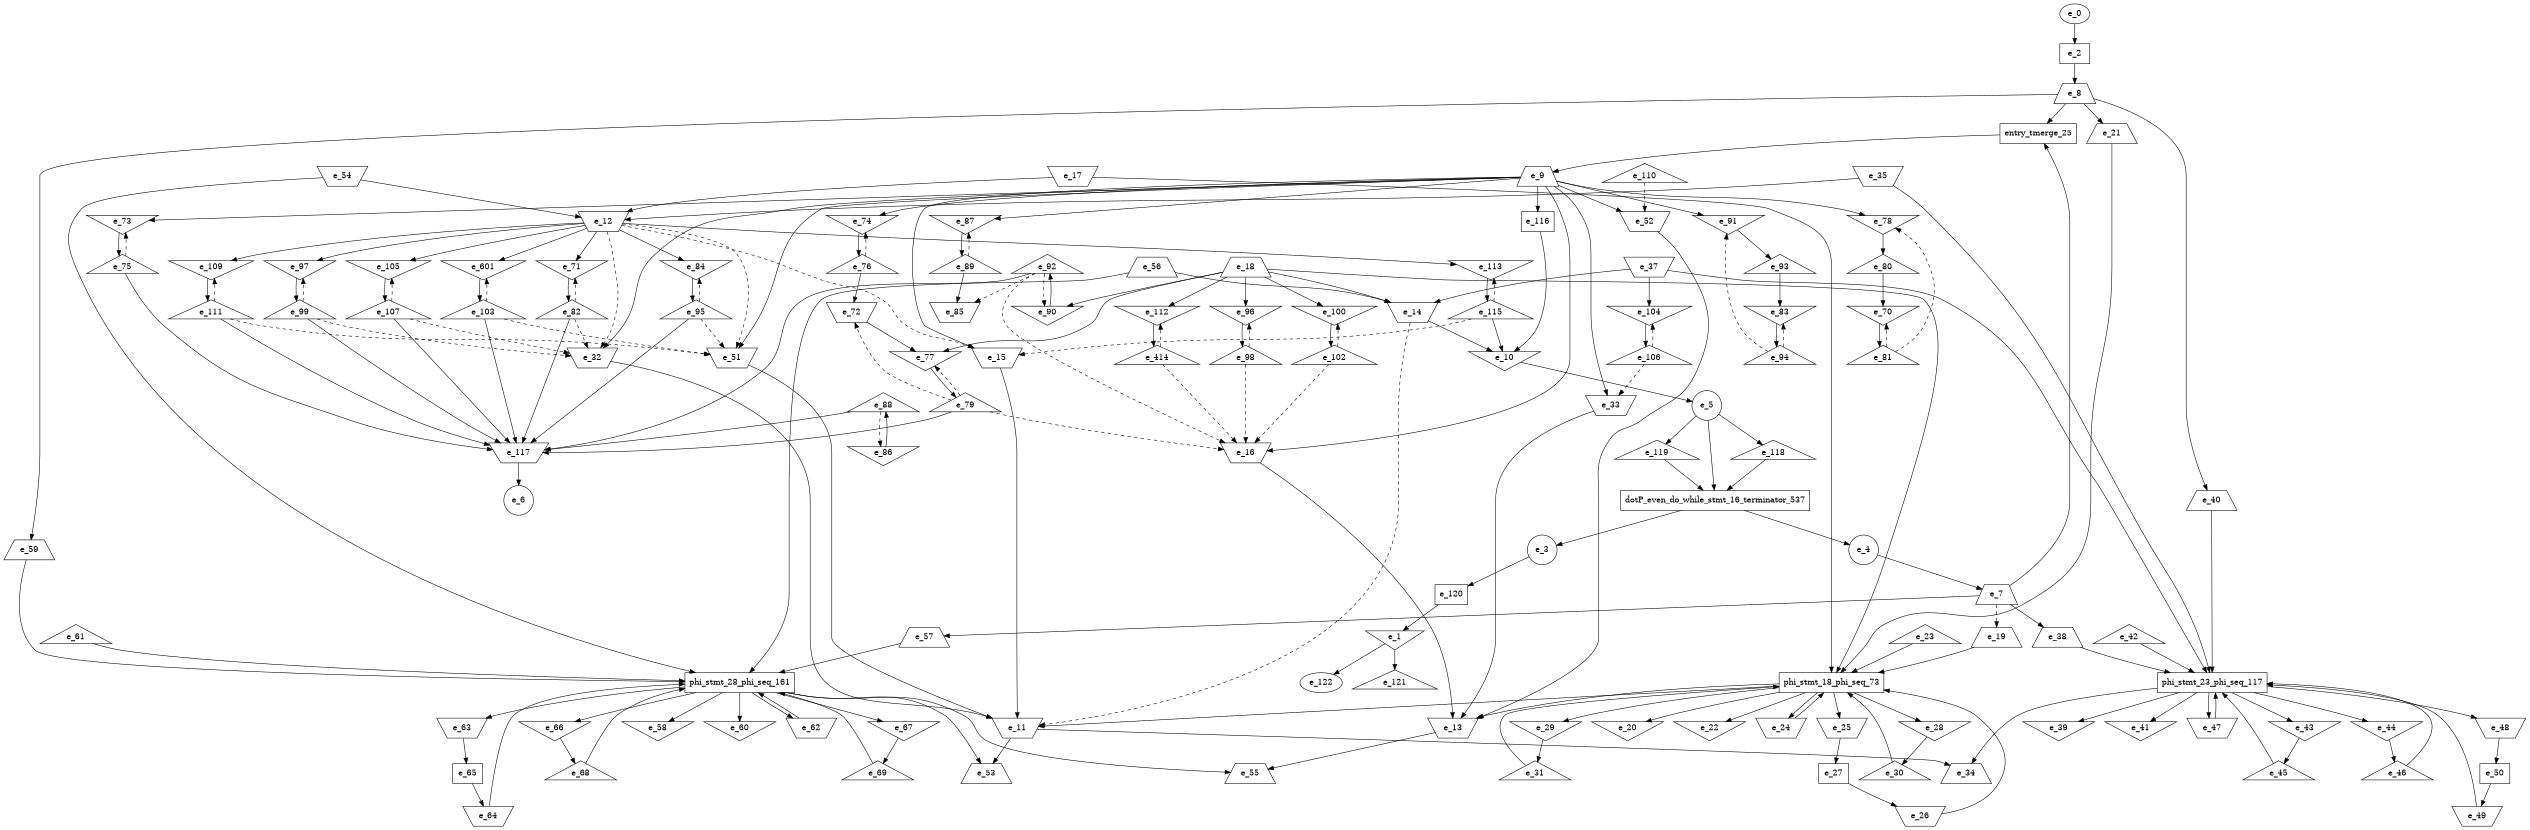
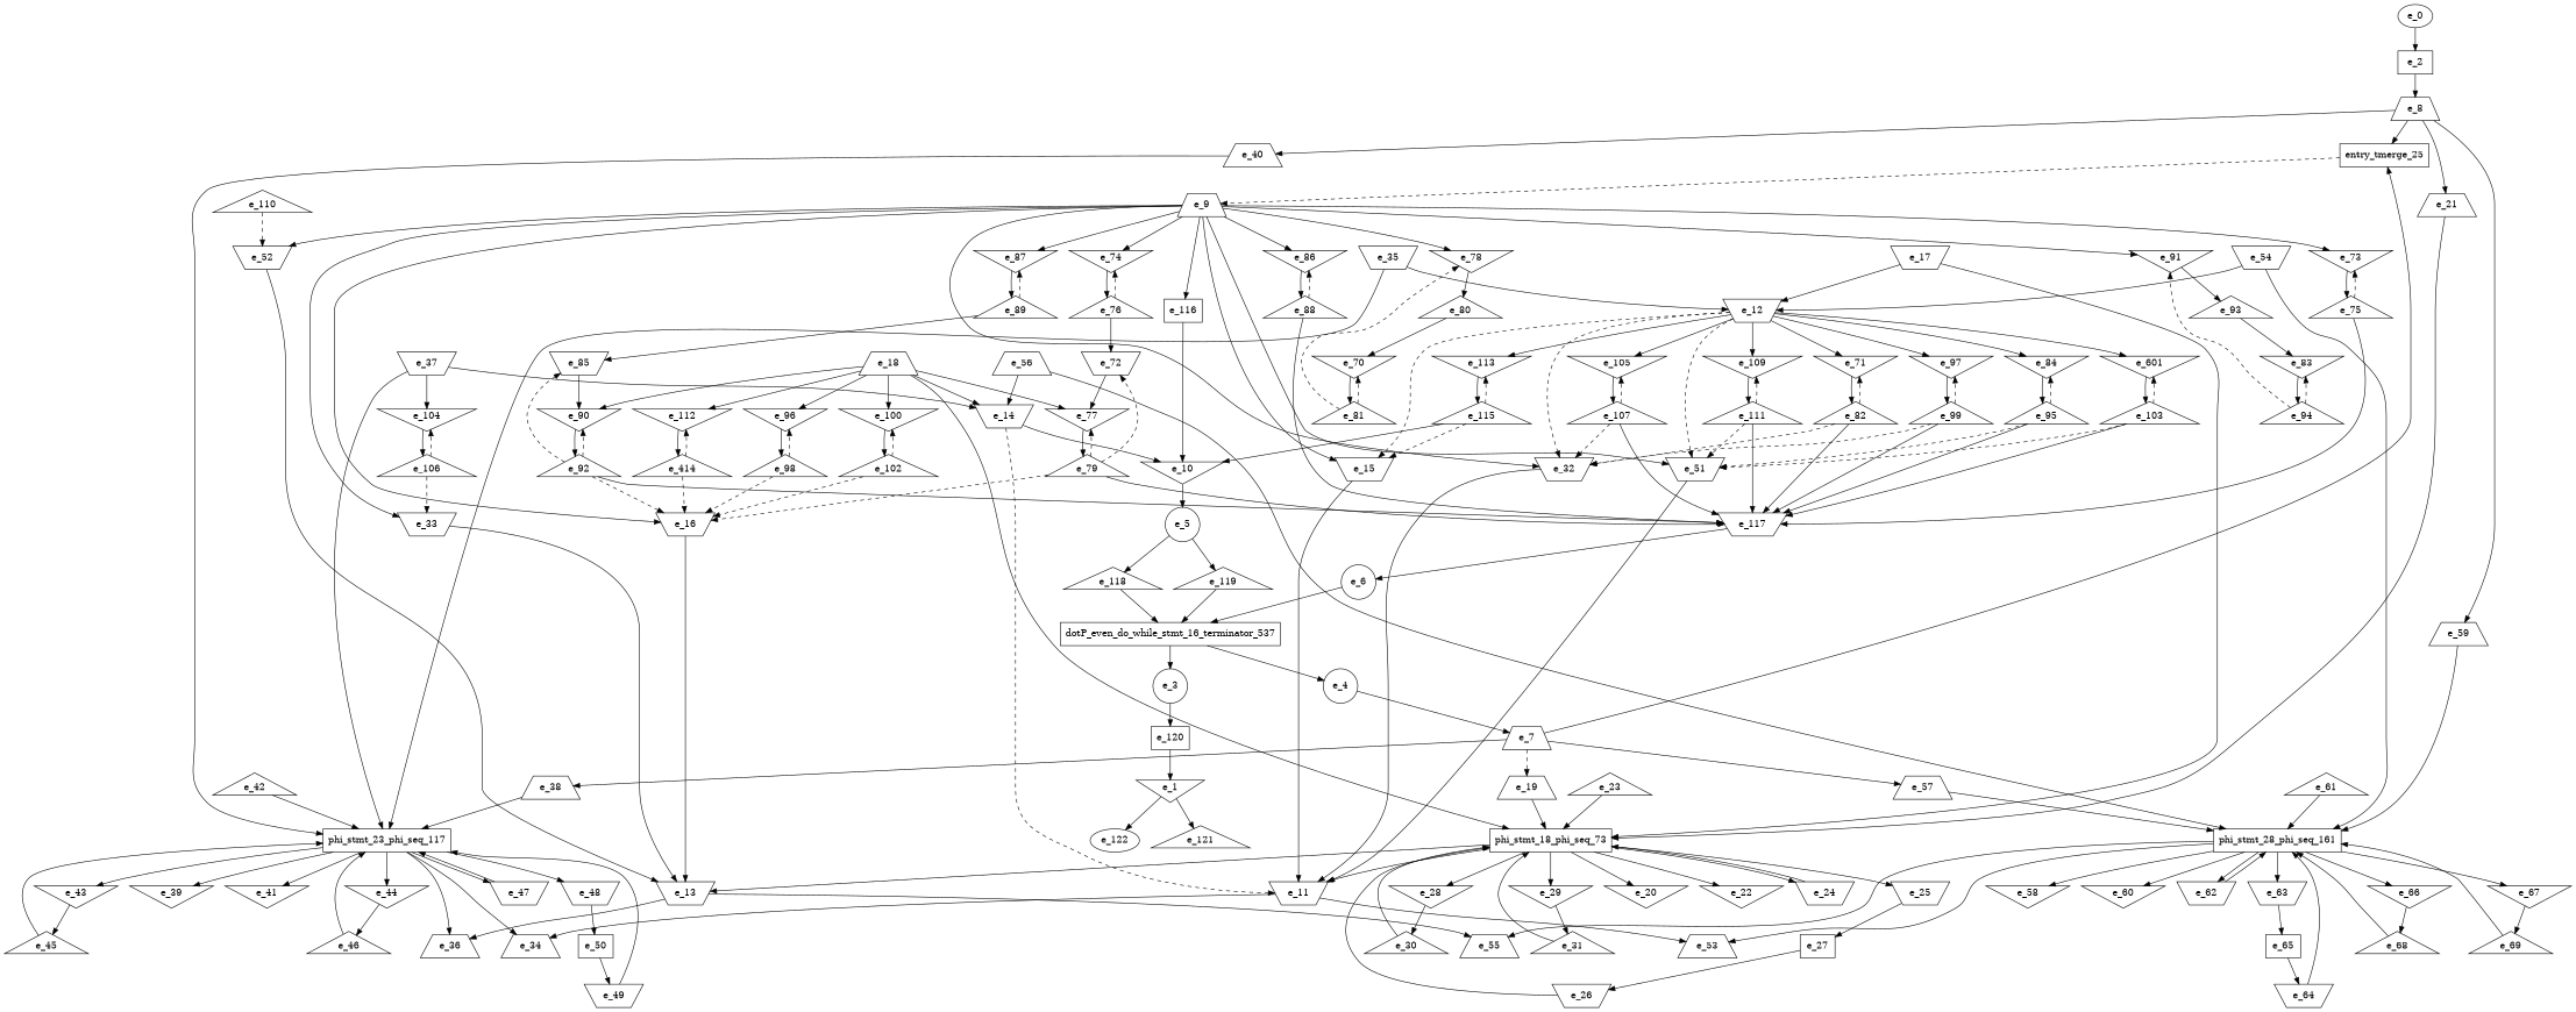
  digraph {
    node [shape=invtriangle]
    e_2 [shape=dot]
    e_8 [shape=trapezium]
    e_0 [shape=""]
    e_121 [shape=triangle]
    e_1
    e_122 [shape=""]
    entry_tmerge_25 [shape=rectangle]
    e_21 [shape=trapezium]
    e_40 [shape=trapezium]
    e_59 [shape=trapezium]
    e_3 [shape=circle]
    e_120 [shape=dot]
    e_4 [shape=circle]
    e_7 [shape=trapezium]
    e_19 [shape=trapezium]
    e_38 [shape=trapezium]
    e_57 [shape=trapezium]
    e_5 [shape=circle]
    e_118 [shape=triangle]
    e_119 [shape=triangle]
    dotP_even_do_while_stmt_16_terminator_537 [shape=rectangle]
    e_6 [shape=circle]
    phi_stmt_18_phi_seq_73 [shape=rectangle]
    phi_stmt_23_phi_seq_117 [shape=rectangle]
    phi_stmt_28_phi_seq_161 [shape=rectangle]
    e_9 [shape=trapezium]
    e_15 [shape=invtrapezium]
    e_16 [shape=invtrapezium]
    e_32 [shape=invtrapezium]
    e_33 [shape=invtrapezium]
    e_51 [shape=invtrapezium]
    e_52 [shape=invtrapezium]
    e_73
    e_74
    e_78
    e_86
    e_87
    e_91
    e_116 [shape=dot]
    e_11 [shape=invtrapezium]
    e_13 [shape=invtrapezium]
    e_75 [shape=triangle]
    e_76 [shape=triangle]
    e_80 [shape=triangle]
    e_88 [shape=triangle]
    e_89 [shape=triangle]
    e_93 [shape=triangle]
    e_10
    e_34 [shape=trapezium]
    e_53 [shape=trapezium]
    e_12 [shape=invtrapezium]
    e_71
    e_84
    e_97
    n55 [label=e_601]
    e_105
    e_109
    e_113
    e_82 [shape=triangle]
    e_95 [shape=triangle]
    e_99 [shape=triangle]
    e_103 [shape=triangle]
    e_107 [shape=triangle]
    e_111 [shape=triangle]
    e_115 [shape=triangle]
+   e_36 [shape=trapezium]
    e_55 [shape=trapezium]
    e_14 [shape=invtrapezium]
    e_17 [shape=invtrapezium]
    e_20
    e_22
    e_24 [shape=invtrapezium]
    e_25 [shape=invtrapezium]
    e_28
    e_29
    e_18 [shape=trapezium]
    e_77
    e_90
    e_96
    e_100
    e_112
    e_79 [shape=triangle]
    e_92 [shape=triangle]
    e_98 [shape=triangle]
    e_102 [shape=triangle]
    n86 [label=e_414 shape=triangle]
    e_23 [shape=triangle]
    e_27 [shape=dot]
    e_26 [shape=invtrapezium]
    e_30 [shape=triangle]
    e_31 [shape=triangle]
    e_35 [shape=invtrapezium]
    e_39
    e_41
    e_43
    e_44
    e_47 [shape=invtrapezium]
    e_48 [shape=invtrapezium]
    e_37 [shape=invtrapezium]
    e_104
    e_106 [shape=triangle]
    e_42 [shape=triangle]
    e_45 [shape=triangle]
    e_46 [shape=triangle]
    e_50 [shape=dot]
    e_49 [shape=invtrapezium]
    e_54 [shape=invtrapezium]
    e_58
    e_60
    e_62 [shape=invtrapezium]
    e_63 [shape=invtrapezium]
    e_66
    e_67
    e_56 [shape=trapezium]
    e_61 [shape=triangle]
    e_65 [shape=dot]
    e_64 [shape=invtrapezium]
    e_68 [shape=triangle]
    e_69 [shape=triangle]
    e_81 [shape=triangle]
    e_70
    e_117 [shape=invtrapezium]
    e_72 [shape=invtrapezium]
    e_94 [shape=triangle]
    e_83
    e_85 [shape=invtrapezium]
    e_110 [shape=triangle]
    e_2 -> e_8
    e_8 -> entry_tmerge_25
    e_8 -> e_21
    e_8 -> e_40
    e_8 -> e_59
    e_0 -> e_2
    e_1 -> e_121
    e_1 -> e_122
-   entry_tmerge_25 -> e_9
+   entry_tmerge_25 -> e_9 [style=dashed]
    e_21 -> phi_stmt_18_phi_seq_73
    e_40 -> phi_stmt_23_phi_seq_117
    e_59 -> phi_stmt_28_phi_seq_161
    e_3 -> e_120
    e_120 -> e_1
    e_4 -> e_7
    e_7 -> entry_tmerge_25
    e_7 -> e_19 [style=dashed]
    e_7 -> e_38
    e_7 -> e_57
    e_19 -> phi_stmt_18_phi_seq_73
    e_38 -> phi_stmt_23_phi_seq_117
    e_57 -> phi_stmt_28_phi_seq_161
    e_5 -> e_118
    e_5 -> e_119
    e_118 -> dotP_even_do_while_stmt_16_terminator_537
    e_119 -> dotP_even_do_while_stmt_16_terminator_537
    dotP_even_do_while_stmt_16_terminator_537 -> e_3
    dotP_even_do_while_stmt_16_terminator_537 -> e_4
-   e_5 -> dotP_even_do_while_stmt_16_terminator_537
+   e_6 -> dotP_even_do_while_stmt_16_terminator_537
    phi_stmt_18_phi_seq_73 -> e_11
    phi_stmt_18_phi_seq_73 -> e_13
    phi_stmt_18_phi_seq_73 -> e_20
    phi_stmt_18_phi_seq_73 -> e_22
    phi_stmt_18_phi_seq_73 -> e_24
    phi_stmt_18_phi_seq_73 -> e_25
    phi_stmt_18_phi_seq_73 -> e_28
    phi_stmt_18_phi_seq_73 -> e_29
    phi_stmt_23_phi_seq_117 -> e_34
+   phi_stmt_23_phi_seq_117 -> e_36
    phi_stmt_23_phi_seq_117 -> e_39
    phi_stmt_23_phi_seq_117 -> e_41
    phi_stmt_23_phi_seq_117 -> e_43
    phi_stmt_23_phi_seq_117 -> e_44
    phi_stmt_23_phi_seq_117 -> e_47
    phi_stmt_23_phi_seq_117 -> e_48
    phi_stmt_28_phi_seq_161 -> e_53
    phi_stmt_28_phi_seq_161 -> e_55
    phi_stmt_28_phi_seq_161 -> e_58
    phi_stmt_28_phi_seq_161 -> e_60
    phi_stmt_28_phi_seq_161 -> e_62
    phi_stmt_28_phi_seq_161 -> e_63
    phi_stmt_28_phi_seq_161 -> e_66
    phi_stmt_28_phi_seq_161 -> e_67
    e_9 -> e_15
    e_9 -> e_16
    e_9 -> e_32
    e_9 -> e_33
    e_9 -> e_51
    e_9 -> e_52
    e_9 -> e_73
    e_9 -> e_74
    e_9 -> e_78
+   e_9 -> e_86
    e_9 -> e_87
    e_9 -> e_91
    e_9 -> e_116
    e_15 -> e_11
    e_16 -> e_13
    e_32 -> e_11
    e_33 -> e_13
    e_51 -> e_11
    e_52 -> e_13
    e_73 -> e_75
    e_74 -> e_76
    e_78 -> e_80
    e_86 -> e_88
    e_87 -> e_89
    e_91 -> e_93
    e_116 -> e_10
    e_11 -> e_34
    e_11 -> e_53
+   e_13 -> e_36
    e_13 -> e_55
    e_75 -> e_73 [style=dashed]
    e_75 -> e_117
    e_76 -> e_74 [style=dashed]
    e_76 -> e_72
    e_80 -> e_70
    e_88 -> e_86 [style=dashed]
    e_88 -> e_117
    e_89 -> e_87 [style=dashed]
    e_89 -> e_85
    e_93 -> e_83
    e_10 -> e_5
    e_12 -> e_15 [style=dashed]
    e_12 -> e_32 [style=dashed]
    e_12 -> e_51 [style=dashed]
    e_12 -> e_71
    e_12 -> e_84
    e_12 -> e_97
    e_12 -> n55
    e_12 -> e_105
    e_12 -> e_109
    e_12 -> e_113
    e_71 -> e_82
    e_84 -> e_95
    e_97 -> e_99
    n55 -> e_103
    e_105 -> e_107
    e_109 -> e_111
    e_113 -> e_115
    e_82 -> e_32 [style=dashed]
    e_82 -> e_71 [style=dashed]
    e_82 -> e_117
    e_95 -> e_51 [style=dashed]
    e_95 -> e_84 [style=dashed]
    e_95 -> e_117
    e_99 -> e_32 [style=dashed]
    e_99 -> e_97 [style=dashed]
    e_99 -> e_117
    e_103 -> e_51 [style=dashed]
    e_103 -> n55 [style=dashed]
    e_103 -> e_117
    e_107 -> e_32 [style=dashed]
    e_107 -> e_105 [style=dashed]
    e_107 -> e_117
    e_111 -> e_51 [style=dashed]
    e_111 -> e_109 [style=dashed]
    e_111 -> e_117
    e_115 -> e_15 [style=dashed]
    e_115 -> e_10
    e_115 -> e_113 [style=dashed]
    e_14 -> e_11 [style=dashed]
    e_14 -> e_10
    e_17 -> phi_stmt_18_phi_seq_73
    e_17 -> e_12
    e_24 -> phi_stmt_18_phi_seq_73
    e_25 -> e_27
    e_28 -> e_30
    e_29 -> e_31
    e_18 -> phi_stmt_18_phi_seq_73
    e_18 -> e_14
    e_18 -> e_77
    e_18 -> e_90
    e_18 -> e_96
    e_18 -> e_100
    e_18 -> e_112
    e_77 -> e_79
    e_90 -> e_92
    e_96 -> e_98
    e_100 -> e_102
    e_112 -> n86
    e_79 -> e_16 [style=dashed]
    e_79 -> e_77 [style=dashed]
    e_79 -> e_117
    e_79 -> e_72 [style=dashed]
    e_92 -> e_16 [style=dashed]
    e_92 -> e_90 [style=dashed]
    e_92 -> e_117
    e_92 -> e_85 [style=dashed]
    e_98 -> e_16 [style=dashed]
    e_98 -> e_96 [style=dashed]
    e_102 -> e_16 [style=dashed]
    e_102 -> e_100 [style=dashed]
    n86 -> e_16 [style=dashed]
    n86 -> e_112 [style=dashed]
    e_23 -> phi_stmt_18_phi_seq_73
    e_27 -> e_26
    e_26 -> phi_stmt_18_phi_seq_73
    e_30 -> phi_stmt_18_phi_seq_73
    e_31 -> phi_stmt_18_phi_seq_73
    e_35 -> phi_stmt_23_phi_seq_117
    e_35 -> e_12
    e_43 -> e_45
    e_44 -> e_46
    e_47 -> phi_stmt_23_phi_seq_117
    e_48 -> e_50
    e_37 -> phi_stmt_23_phi_seq_117
    e_37 -> e_14
    e_37 -> e_104
    e_104 -> e_106
    e_106 -> e_33 [style=dashed]
    e_106 -> e_104 [style=dashed]
    e_42 -> phi_stmt_23_phi_seq_117
    e_45 -> phi_stmt_23_phi_seq_117
    e_46 -> phi_stmt_23_phi_seq_117
    e_50 -> e_49
    e_49 -> phi_stmt_23_phi_seq_117
    e_54 -> phi_stmt_28_phi_seq_161
    e_54 -> e_12
    e_62 -> phi_stmt_28_phi_seq_161
    e_63 -> e_65
    e_66 -> e_68
    e_67 -> e_69
    e_56 -> phi_stmt_28_phi_seq_161
    e_56 -> e_14
    e_61 -> phi_stmt_28_phi_seq_161
    e_65 -> e_64
    e_64 -> phi_stmt_28_phi_seq_161
    e_68 -> phi_stmt_28_phi_seq_161
    e_69 -> phi_stmt_28_phi_seq_161
    e_81 -> e_78 [style=dashed]
    e_81 -> e_70 [style=dashed]
    e_70 -> e_81
    e_117 -> e_6
    e_72 -> e_77
    e_94 -> e_91 [style=dashed]
    e_94 -> e_83 [style=dashed]
    e_83 -> e_94
+   e_85 -> e_90
    e_110 -> e_52 [style=dashed]
  }
